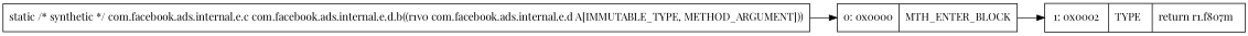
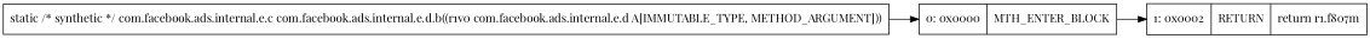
  digraph {
    rankdir=LR
    fontname="Playfair Display"
    node [shape=record fontname="Playfair Display"]
    edge [fontname="Playfair Display"]
    n1 [label="{0\:\ 0x0000|MTH_ENTER_BLOCK\l}"]
-   n2 [label="{1\:\ 0x0002|TYPE\l|return r1.f807m\l}"]
+   n2 [label="{1\:\ 0x0002|RETURN\l|return r1.f807m\l}"]
    n3 [label="{static \/* synthetic *\/ com.facebook.ads.internal.e.c com.facebook.ads.internal.e.d.b((r1v0 com.facebook.ads.internal.e.d A[IMMUTABLE_TYPE, METHOD_ARGUMENT])) }"]
    n1 -> n2
    n3 -> n1
  }
